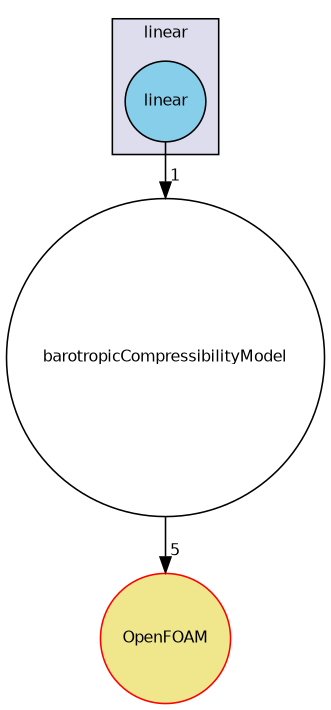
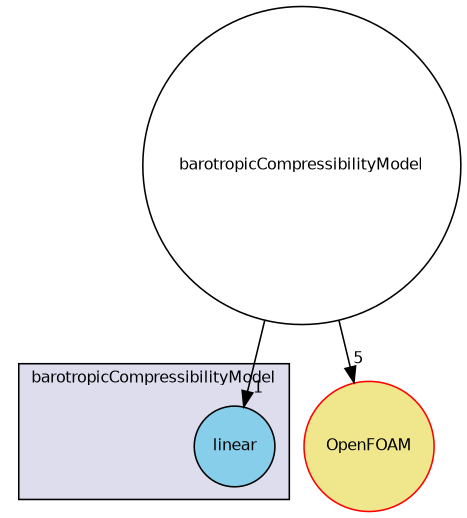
  digraph {
    compound=true
    node [fontname=Helvetica fontsize=10 shape=circle style=filled]
    edge [arrowhead=normal labeldistance=1.5 labelfontname=Helvetica labelfontsize=10]
    n1 [fillcolor=skyblue label=linear pencolor=black]
    n2 [fillcolor=white label=barotropicCompressibilityModel]
    n3 [color=red fillcolor=khaki label=OpenFOAM]
    subgraph cluster_1 {
      bgcolor="#ddddee"
      fontname=Helvetica
      fontsize=10
-     label=linear
+     label=barotropicCompressibilityModel
      pencolor=black
      n1
    }
-   n1 -> n2 [headlabel=1]
+   n2 -> n1 [headlabel=1]
    n2 -> n3 [headlabel=5]
  }
